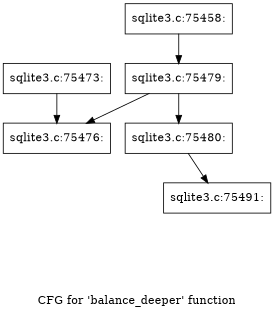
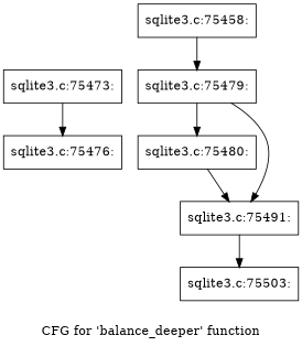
  digraph {
    label="CFG for 'balance_deeper' function"
    node [shape=record]
    n1 [label="{sqlite3.c:75458:}"]
    n2 [label="{sqlite3.c:75479:}"]
    n3 [label="{sqlite3.c:75473:}"]
    n4 [label="{sqlite3.c:75476:}"]
    n5 [label="{sqlite3.c:75480:}"]
    n6 [label="{sqlite3.c:75491:}"]
+   n7 [label="{sqlite3.c:75503:}"]
    n1 -> n2
    n2 -> n5
-   n2 -> n4
+   n2 -> n6
    n3 -> n4
    n5 -> n6
+   n6 -> n7
  }
